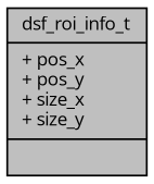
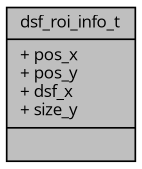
  digraph {
    fontname="Open Sans"
-   n1 [color=black fillcolor=grey75 fontcolor=black fontname="Open Sans" fontsize=10 height=0.2 label="{dsf_roi_info_t\n|+ pos_x\l+ pos_y\l+ size_x\l+ size_y\l|}" shape=record style=filled width=0.4]
+   n1 [color=black fillcolor=grey75 fontcolor=black fontname="Open Sans" fontsize=10 height=0.2 label="{dsf_roi_info_t\n|+ pos_x\l+ pos_y\l+ dsf_x\l+ size_y\l|}" shape=record style=filled width=0.4]
  }
